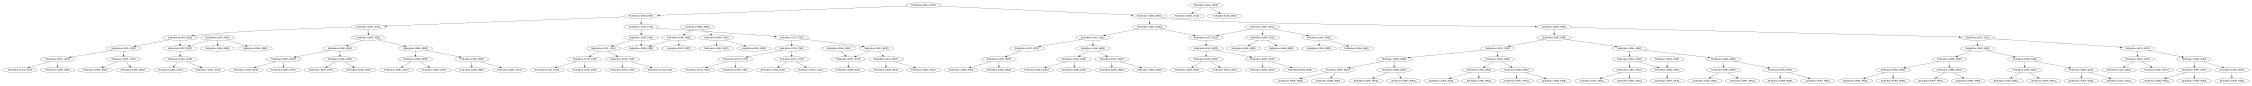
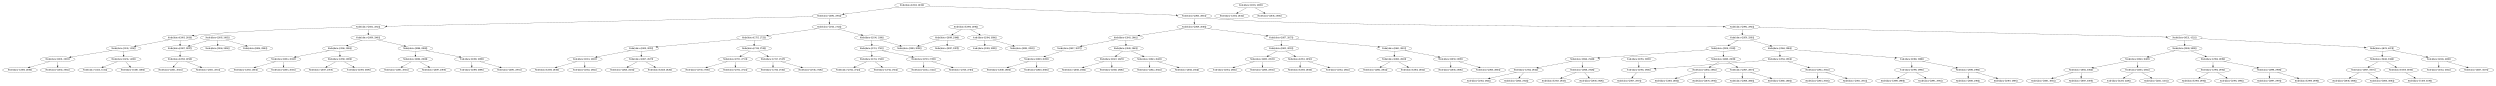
  digraph {
    fontname="Noto Serif"
    node [fontname="Noto Serif"]
    edge [fontname="Noto Serif"]
    n1 [label="Node{data=[2833, 2833]}"]
    n2 [label="Node{data=[2092, 2092]}"]
    n3 [label="Node{data=[2865, 2865]}"]
    n4 [label="Node{data=[2052, 2052]}"]
    n5 [label="Node{data=[2745, 2745]}"]
    n6 [label="Node{data=[2849, 2849]}"]
    n7 [label="Node{data=[2992, 2992]}"]
    n8 [label="Node{data=[2003, 2003]}"]
    n9 [label="Node{data=[2060, 2060]}"]
    n10 [label="Node{data=[2100, 2100]}"]
    n11 [label="Node{data=[2755, 2755]}"]
    n12 [label="Node{data=[1526, 1526]}"]
    n13 [label="Node{data=[2007, 2007]}"]
    n14 [label="Node{data=[2056, 2056]}"]
    n15 [label="Node{data=[2088, 2088]}"]
    n16 [label="Node{data=[1456, 1456]}"]
    n17 [label="Node{data=[2001, 2001]}"]
    n18 [label="Node{data=[2050, 2050]}"]
    n19 [label="Node{data=[1414, 1414]}"]
    n20 [label="Node{data=[1488, 1488]}"]
    n21 [label="Node{data=[2000, 2000]}"]
    n22 [label="Node{data=[2002, 2002]}"]
    n23 [label="Node{data=[2005, 2005]}"]
    n24 [label="Node{data=[2004, 2004]}"]
    n25 [label="Node{data=[2006, 2006]}"]
    n26 [label="Node{data=[2041, 2041]}"]
    n27 [label="Node{data=[2051, 2051]}"]
    n28 [label="Node{data=[2054, 2054]}"]
    n29 [label="Node{data=[2058, 2058]}"]
    n30 [label="Node{data=[2086, 2086]}"]
    n31 [label="Node{data=[2090, 2090]}"]
    n32 [label="Node{data=[2053, 2053]}"]
    n33 [label="Node{data=[2055, 2055]}"]
    n34 [label="Node{data=[2057, 2057]}"]
    n35 [label="Node{data=[2059, 2059]}"]
    n36 [label="Node{data=[2061, 2061]}"]
    n37 [label="Node{data=[2087, 2087]}"]
    n38 [label="Node{data=[2089, 2089]}"]
    n39 [label="Node{data=[2091, 2091]}"]
    n40 [label="Node{data=[2741, 2741]}"]
    n41 [label="Node{data=[2099, 2099]}"]
    n42 [label="Node{data=[2749, 2749]}"]
    n43 [label="Node{data=[2829, 2829]}"]
    n44 [label="Node{data=[2096, 2096]}"]
    n45 [label="Node{data=[2094, 2094]}"]
    n46 [label="Node{data=[2098, 2098]}"]
    n47 [label="Node{data=[2739, 2739]}"]
    n48 [label="Node{data=[2743, 2743]}"]
    n49 [label="Node{data=[2093, 2093]}"]
    n50 [label="Node{data=[2095, 2095]}"]
    n51 [label="Node{data=[2097, 2097]}"]
    n52 [label="Node{data=[2142, 2142]}"]
    n53 [label="Node{data=[2740, 2740]}"]
    n54 [label="Node{data=[2742, 2742]}"]
    n55 [label="Node{data=[2744, 2744]}"]
    n56 [label="Node{data=[2747, 2747]}"]
    n57 [label="Node{data=[2751, 2751]}"]
    n58 [label="Node{data=[2827, 2827]}"]
    n59 [label="Node{data=[2831, 2831]}"]
    n60 [label="Node{data=[2746, 2746]}"]
    n61 [label="Node{data=[2748, 2748]}"]
    n62 [label="Node{data=[2750, 2750]}"]
    n63 [label="Node{data=[2752, 2752]}"]
    n64 [label="Node{data=[2826, 2826]}"]
    n65 [label="Node{data=[2828, 2828]}"]
    n66 [label="Node{data=[2830, 2830]}"]
    n67 [label="Node{data=[2832, 2832]}"]
    n68 [label="Node{data=[2841, 2841]}"]
    n69 [label="Node{data=[2857, 2857]}"]
    n70 [label="Node{data=[2950, 2950]}"]
    n71 [label="Node{data=[4521, 4521]}"]
    n72 [label="Node{data=[2837, 2837]}"]
    n73 [label="Node{data=[2845, 2845]}"]
    n74 [label="Node{data=[2853, 2853]}"]
    n75 [label="Node{data=[2861, 2861]}"]
    n76 [label="Node{data=[2839, 2839]}"]
    n77 [label="Node{data=[2843, 2843]}"]
    n78 [label="Node{data=[2847, 2847]}"]
    n79 [label="Node{data=[2835, 2835]}"]
    n80 [label="Node{data=[2834, 2834]}"]
    n81 [label="Node{data=[2836, 2836]}"]
    n82 [label="Node{data=[2838, 2838]}"]
    n83 [label="Node{data=[2840, 2840]}"]
    n84 [label="Node{data=[2842, 2842]}"]
    n85 [label="Node{data=[2844, 2844]}"]
    n86 [label="Node{data=[2846, 2846]}"]
    n87 [label="Node{data=[2848, 2848]}"]
    n88 [label="Node{data=[2851, 2851]}"]
    n89 [label="Node{data=[2855, 2855]}"]
    n90 [label="Node{data=[2859, 2859]}"]
    n91 [label="Node{data=[2863, 2863]}"]
    n92 [label="Node{data=[2850, 2850]}"]
    n93 [label="Node{data=[2852, 2852]}"]
    n94 [label="Node{data=[2854, 2854]}"]
    n95 [label="Node{data=[2856, 2856]}"]
    n96 [label="Node{data=[2858, 2858]}"]
    n97 [label="Node{data=[2860, 2860]}"]
    n98 [label="Node{data=[2862, 2862]}"]
    n99 [label="Node{data=[2864, 2864]}"]
    n100 [label="Node{data=[2918, 2918]}"]
    n101 [label="Node{data=[2984, 2984]}"]
    n102 [label="Node{data=[3000, 3000]}"]
    n103 [label="Node{data=[4674, 4674]}"]
    n104 [label="Node{data=[2869, 2869]}"]
    n105 [label="Node{data=[2946, 2946]}"]
    n106 [label="Node{data=[2954, 2954]}"]
    n107 [label="Node{data=[2988, 2988]}"]
    n108 [label="Node{data=[2867, 2867]}"]
    n109 [label="Node{data=[2882, 2882]}"]
    n110 [label="Node{data=[2944, 2944]}"]
    n111 [label="Node{data=[2948, 2948]}"]
    n112 [label="Node{data=[2866, 2866]}"]
    n113 [label="Node{data=[2868, 2868]}"]
    n114 [label="Node{data=[2870, 2870]}"]
    n115 [label="Node{data=[2883, 2883]}"]
    n116 [label="Node{data=[2943, 2943]}"]
    n117 [label="Node{data=[2945, 2945]}"]
    n118 [label="Node{data=[2947, 2947]}"]
    n119 [label="Node{data=[2949, 2949]}"]
    n120 [label="Node{data=[2952, 2952]}"]
    n121 [label="Node{data=[2956, 2956]}"]
    n122 [label="Node{data=[2986, 2986]}"]
    n123 [label="Node{data=[2990, 2990]}"]
    n124 [label="Node{data=[2951, 2951]}"]
    n125 [label="Node{data=[2953, 2953]}"]
    n126 [label="Node{data=[2957, 2957]}"]
    n127 [label="Node{data=[2955, 2955]}"]
    n128 [label="Node{data=[2985, 2985]}"]
    n129 [label="Node{data=[2987, 2987]}"]
    n130 [label="Node{data=[2989, 2989]}"]
    n131 [label="Node{data=[2991, 2991]}"]
    n132 [label="Node{data=[2996, 2996]}"]
    n133 [label="Node{data=[3040, 3040]}"]
    n134 [label="Node{data=[4636, 4636]}"]
    n135 [label="Node{data=[5046, 5046]}"]
    n136 [label="Node{data=[2994, 2994]}"]
    n137 [label="Node{data=[2998, 2998]}"]
    n138 [label="Node{data=[3002, 3002]}"]
    n139 [label="Node{data=[4304, 4304]}"]
    n140 [label="Node{data=[2993, 2993]}"]
    n141 [label="Node{data=[2995, 2995]}"]
    n142 [label="Node{data=[2997, 2997]}"]
    n143 [label="Node{data=[2999, 2999]}"]
    n144 [label="Node{data=[3001, 3001]}"]
    n145 [label="Node{data=[3007, 3007]}"]
    n146 [label="Node{data=[4259, 4259]}"]
    n147 [label="Node{data=[4331, 4331]}"]
    n148 [label="Node{data=[4552, 4552]}"]
    n149 [label="Node{data=[4637, 4637]}"]
    n150 [label="Node{data=[4937, 4937]}"]
    n151 [label="Node{data=[5059, 5059]}"]
    n152 [label="Node{data=[4936, 4936]}"]
    n153 [label="Node{data=[4938, 4938]}"]
    n154 [label="Node{data=[5109, 5109]}"]
    n1 -> n2
    n1 -> n3
    n2 -> n4
    n2 -> n5
    n3 -> n6
    n3 -> n7
    n4 -> n8
    n4 -> n9
    n5 -> n10
    n5 -> n11
    n6 -> n68
    n6 -> n69
    n7 -> n70
    n7 -> n71
    n8 -> n12
    n8 -> n13
    n9 -> n14
    n9 -> n15
    n10 -> n40
    n10 -> n41
    n11 -> n42
    n11 -> n43
    n12 -> n16
    n12 -> n17
    n13 -> n18
    n14 -> n28
    n14 -> n29
    n15 -> n30
    n15 -> n31
    n16 -> n19
    n16 -> n20
    n17 -> n21
    n17 -> n22
    n18 -> n26
    n18 -> n27
    n23 -> n13
    n23 -> n24
    n23 -> n25
    n28 -> n32
    n28 -> n33
    n29 -> n34
    n29 -> n35
    n30 -> n36
    n30 -> n37
    n31 -> n38
    n31 -> n39
    n40 -> n47
    n40 -> n48
    n42 -> n56
    n42 -> n57
    n43 -> n58
    n43 -> n59
    n44 -> n45
    n44 -> n46
    n45 -> n49
    n45 -> n50
    n46 -> n41
    n46 -> n51
    n47 -> n52
    n47 -> n53
    n48 -> n54
    n48 -> n55
    n56 -> n60
    n56 -> n61
    n57 -> n62
    n57 -> n63
-   n64 -> n58
+   n58 -> n64
    n58 -> n65
    n59 -> n66
    n59 -> n67
    n68 -> n72
    n68 -> n73
    n69 -> n74
-   n75 -> n69
+   n69 -> n75
    n70 -> n100
    n70 -> n101
    n71 -> n102
    n71 -> n103
    n72 -> n76
    n73 -> n77
    n73 -> n78
    n74 -> n88
    n74 -> n89
    n75 -> n90
    n75 -> n91
    n76 -> n82
    n76 -> n83
    n77 -> n84
    n77 -> n85
    n78 -> n86
    n78 -> n87
    n79 -> n80
    n79 -> n81
    n88 -> n92
    n88 -> n93
    n89 -> n94
    n89 -> n95
    n90 -> n96
    n90 -> n97
    n91 -> n98
    n91 -> n99
    n100 -> n104
    n100 -> n105
    n101 -> n106
    n101 -> n107
    n102 -> n132
    n102 -> n133
    n103 -> n134
    n103 -> n135
    n104 -> n108
    n104 -> n109
    n105 -> n110
    n105 -> n111
    n106 -> n120
    n106 -> n121
    n107 -> n122
    n107 -> n123
    n108 -> n112
    n108 -> n113
    n109 -> n114
    n109 -> n115
    n110 -> n116
    n110 -> n117
    n111 -> n118
    n111 -> n119
    n120 -> n124
    n120 -> n125
    n121 -> n126
    n122 -> n128
    n122 -> n129
    n123 -> n130
    n123 -> n131
    n127 -> n121
    n132 -> n136
    n132 -> n137
    n133 -> n138
    n133 -> n139
    n134 -> n148
    n134 -> n149
    n135 -> n150
    n135 -> n151
    n136 -> n140
    n136 -> n141
    n137 -> n142
    n137 -> n143
    n138 -> n144
    n138 -> n145
    n139 -> n146
    n139 -> n147
    n150 -> n152
    n150 -> n153
    n151 -> n154
  }
